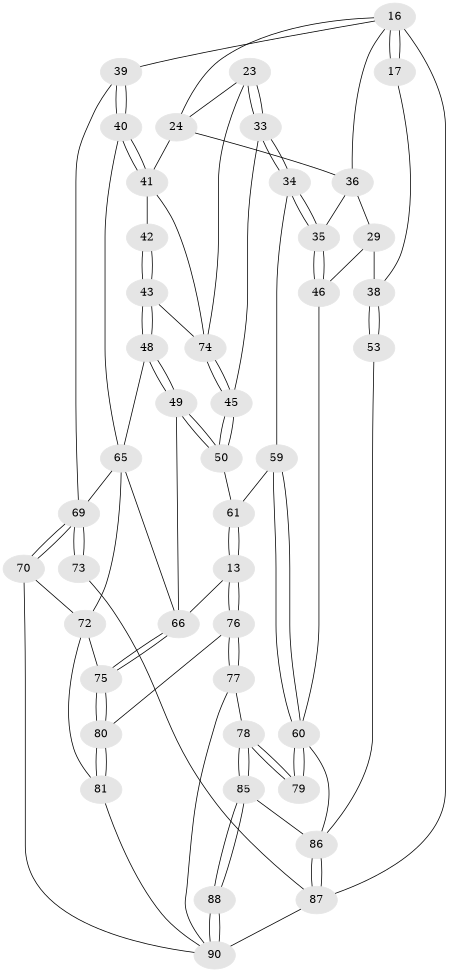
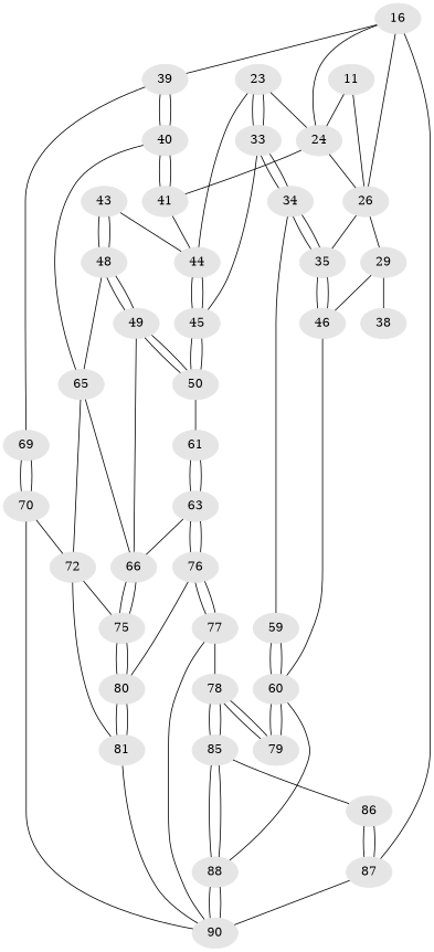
  graph {
    node [color=gray90 style=filled]
+   11 [super="+2+3"]
    24 [super="+4+20+18"]
-   26 [super="+13+19+25" label=36]
+   26 [super="+13+19+25"]
    41 [super="+31+32+21"]
    29 [super="+28"]
    35 [super="+30"]
    16 [super="+10+6"]
-   17
    39
    87 [super="+72"]
    38 [super="+36+37"]
    40
    69 [super="+68+67"]
    90 [super="+89+84"]
-   53
    23
    33
-   44 [super="+22" label=74]
+   44 [super="+22"]
    34
    45
-   42
    46
    60 [super="+57"]
    59 [super="+52"]
    50
    61 [super="+51"]
    86 [super="+58"]
    65 [super="+64+47"]
    70
-   73
    66 [super="+62"]
    n32 [label=72 super="+71"]
    43
    48
    49
    79
    75
-   63 [label=13]
+   63
    76
    80
    77
    81
    78
    85
    88
+   11 -- 24 [weight=3]
+   11 -- 26 [weight=2]
    24 -- 26
    24 -- 41 [weight=2]
    26 -- 29 [weight=2]
    26 -- 35 [weight=2]
    41 -- 44
-   41 -- 42 [weight=2]
    29 -- 38 [weight=2]
    29 -- 46
    35 -- 46
    35 -- 46
    16 -- 24
    16 -- 26 [weight=2]
-   16 -- 17 [weight=2]
-   16 -- 17
    16 -- 39
    16 -- 87 [weight=2]
-   17 -- 38
    39 -- 40
    39 -- 40
    39 -- 69
    87 -- 90 [weight=2]
-   38 -- 53 [weight=2]
-   38 -- 53
    40 -- 41
    40 -- 41
    40 -- 65
    69 -- 70
    69 -- 70
-   69 -- 73 [weight=2]
-   69 -- 73
-   53 -- 86
    23 -- 24
    23 -- 33
    23 -- 33
    23 -- 44
    33 -- 34
    33 -- 34
    33 -- 45
    44 -- 45
    44 -- 45
    34 -- 35
    34 -- 35
    34 -- 59
    45 -- 50
    45 -- 50
-   42 -- 43
-   42 -- 43
    46 -- 60
-   60 -- 86
+   60 -- 88
    60 -- 79 [weight=2]
    60 -- 79
    59 -- 60
    59 -- 60
-   59 -- 61 [weight=2]
    50 -- 61
    61 -- 63
    61 -- 63
    86 -- 87 [weight=2]
    86 -- 87
-   65 -- 69
    65 -- 66
    65 -- n32
    70 -- 90
    70 -- n32
-   73 -- 87
    66 -- 75
    66 -- 75
    n32 -- 75
    n32 -- 81
    43 -- 44
    43 -- 48
    43 -- 48
    48 -- 65
    48 -- 49
    48 -- 49
    49 -- 50
    49 -- 50
    49 -- 66
    75 -- 80
    75 -- 80
    63 -- 66
    63 -- 76
    63 -- 76
    76 -- 80
    76 -- 77
    76 -- 77
    80 -- 81
    80 -- 81
    77 -- 90
    77 -- 78
    81 -- 90
    78 -- 79
    78 -- 79
    78 -- 85
    78 -- 85
    85 -- 86
    85 -- 88
    85 -- 88
    88 -- 90 [weight=2]
    88 -- 90
  }
